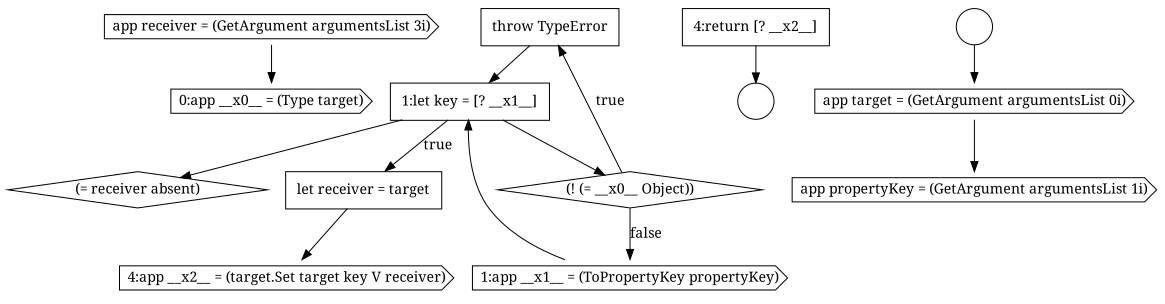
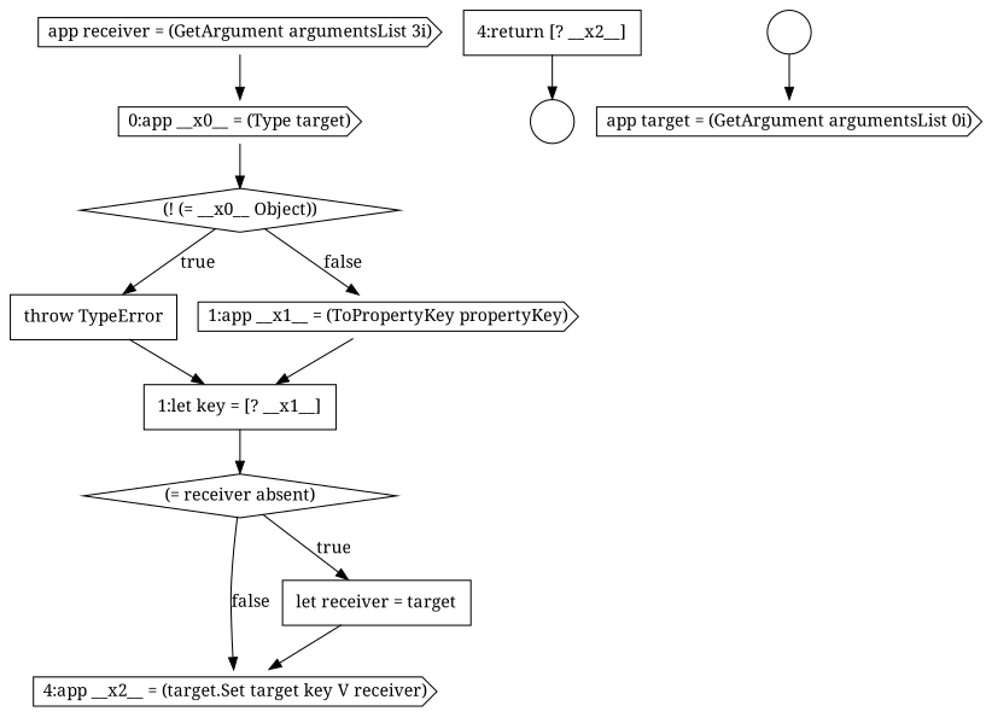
  digraph {
    fontname="Noto Serif"
    node [color=black fillcolor=white fontname="Noto Serif" shape=cds style=filled]
    edge [color=black fontname="Noto Serif"]
    n1 [label=<<font color="black">app receiver = (GetArgument argumentsList 3i)</font>>]
    n2 [label=<<font color="black">0:app __x0__ = (Type target)</font>>]
    n3 [label=<<font color="black">     <table border="0" cellborder="1" cellspacing="0" cellpadding="10">       <tr><td align="left">throw TypeError</td></tr>     </table>   </font>> margin=0 shape=none]
    n4 [label=<<font color="black">     <table border="0" cellborder="1" cellspacing="0" cellpadding="10">       <tr><td align="left">1:let key = [? __x1__]</td></tr>     </table>   </font>> margin=0 shape=none]
    n5 [label=<<font color="black">1:app __x1__ = (ToPropertyKey propertyKey)</font>>]
    n6 [label=<<font color="black">(! (= __x0__ Object))</font>> shape=diamond]
    n7 [label=<<font color="black">(= receiver absent)</font>> shape=diamond]
    n8 [label=<<font color="black">4:app __x2__ = (target.Set target key V receiver)</font>>]
    n9 [label=<<font color="black">     <table border="0" cellborder="1" cellspacing="0" cellpadding="10">       <tr><td align="left">let receiver = target</td></tr>     </table>   </font>> margin=0 shape=none]
    n10 [label=" " shape=circle]
    n11 [label=<<font color="black">app target = (GetArgument argumentsList 0i)</font>>]
-   n12 [label=<<font color="black">app propertyKey = (GetArgument argumentsList 1i)</font>>]
    n13 [label=<<font color="black">     <table border="0" cellborder="1" cellspacing="0" cellpadding="10">       <tr><td align="left">4:return [? __x2__]</td></tr>     </table>   </font>> margin=0 shape=none]
    n14 [label=" " shape=circle]
    n1 -> n2
-   n4 -> n6
+   n2 -> n6
    n3 -> n4
    n4 -> n7
    n5 -> n4
    n6 -> n3 [label=<<font color="black">true</font>>]
    n6 -> n5 [label=<<font color="black">false</font>>]
-   n4 -> n9 [label=<<font color="black">true</font>>]
+   n7 -> n8 [label=<<font color="black">false</font>>]
+   n7 -> n9 [label=<<font color="black">true</font>>]
    n9 -> n8
-   n11 -> n12
    n13 -> n10
    n14 -> n11
  }
